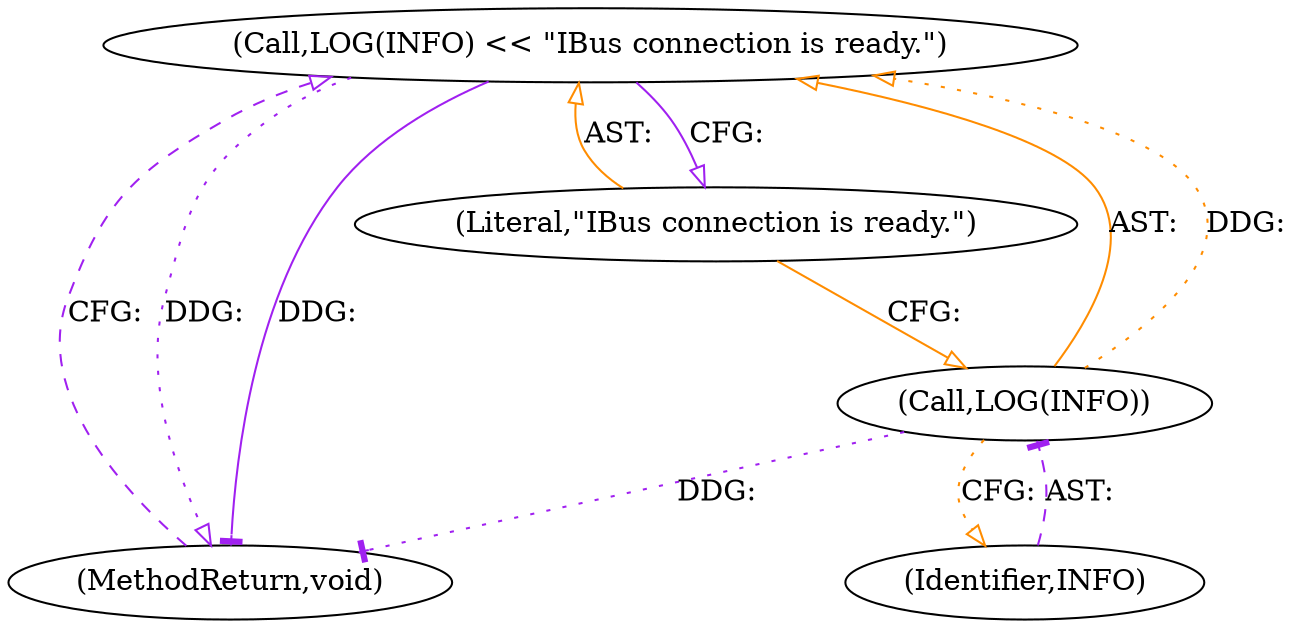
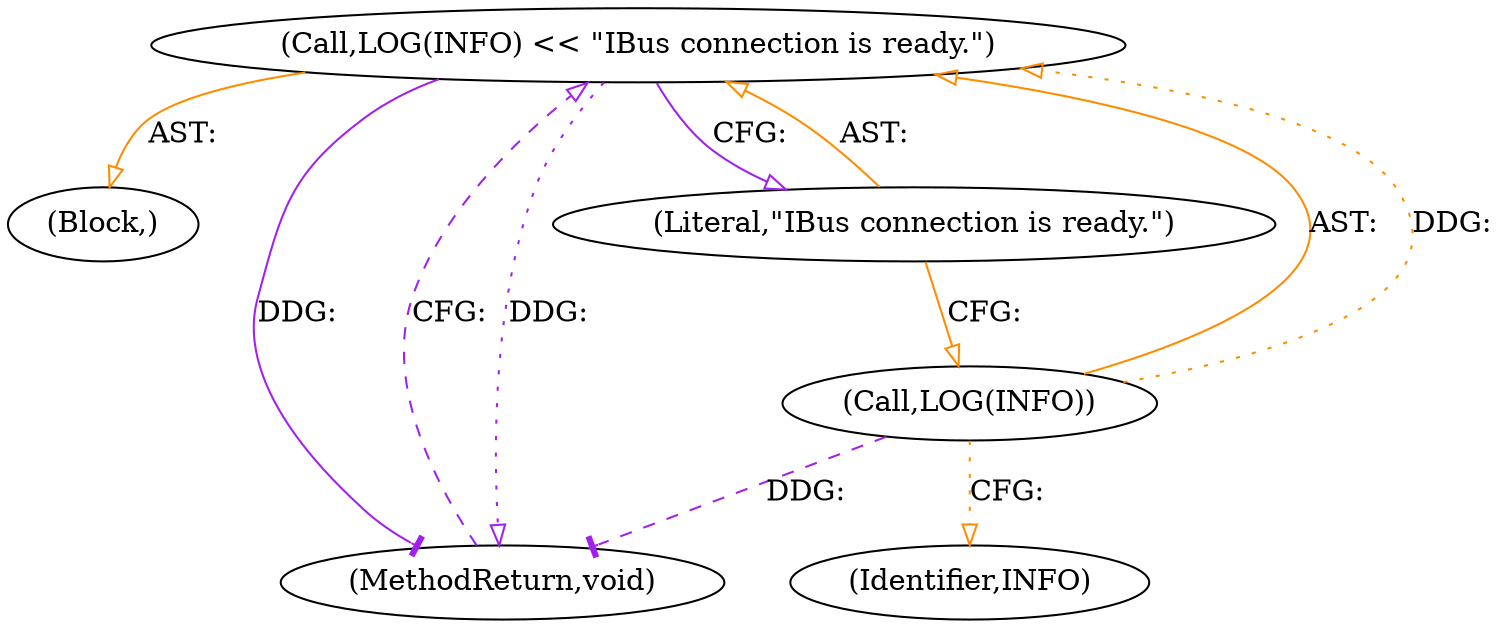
  digraph {
    edge [arrowhead=onormal color=darkorange style=solid]
    n1 [label="(Call,LOG(INFO) << \"IBus connection is ready.\")"]
+   n2 [label="(Block,)"]
    n3 [label="(Literal,\"IBus connection is ready.\")"]
    n4 [label="(MethodReturn,void)"]
    n5 [label="(Call,LOG(INFO))"]
    n6 [label="(Identifier,INFO)"]
+   n1 -> n2 [label="AST: "]
    n1 -> n3 [color=purple label="CFG: "]
    n1 -> n4 [color=purple label="DDG: " style=dotted]
    n1 -> n4 [arrowhead=tee color=purple label="DDG: "]
    n3 -> n1 [label="AST: "]
    n3 -> n5 [label="CFG: "]
    n4 -> n1 [color=purple label="CFG: " style=dashed]
    n5 -> n1 [label="AST: "]
    n5 -> n1 [label="DDG: " style=dotted]
-   n5 -> n4 [arrowhead=tee color=purple label="DDG: " style=dotted]
+   n5 -> n4 [arrowhead=tee color=purple label="DDG: " style=dashed]
    n5 -> n6 [label="CFG: " style=dotted]
-   n6 -> n5 [arrowhead=tee color=purple label="AST: " style=dashed]
  }
